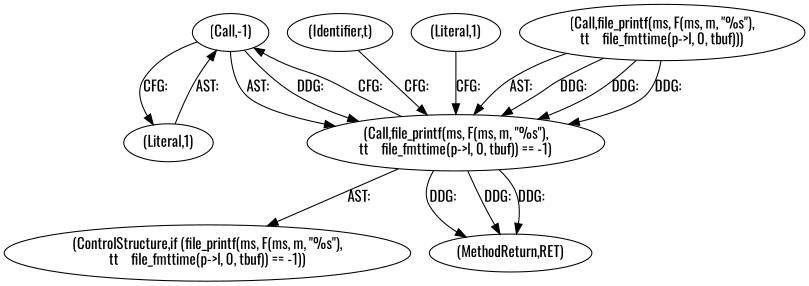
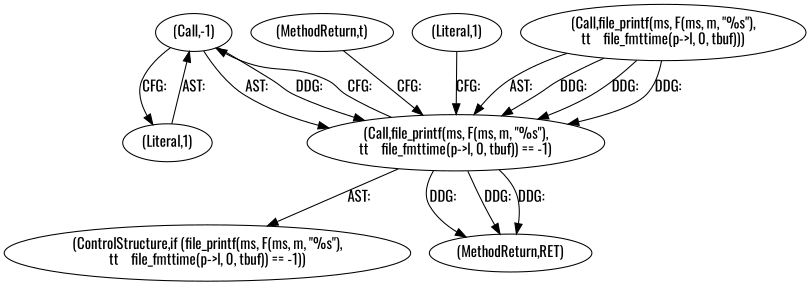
  digraph {
    fontname=Oswald
    node [fontname=Oswald]
    edge [fontname=Oswald]
    n1 [label="(Call,-1)"]
    n2 [label="(Call,file_printf(ms, F(ms, m, \"%s\"),\n\t\t    file_fmttime(p->l, 0, tbuf)) == -1)"]
    n3 [label="(Literal,1)"]
    n4 [label="(ControlStructure,if (file_printf(ms, F(ms, m, \"%s\"),\n\t\t    file_fmttime(p->l, 0, tbuf)) == -1))"]
    n5 [label="(MethodReturn,RET)"]
-   n6 [label="(Identifier,t)"]
+   n6 [label="(MethodReturn,t)"]
    n7 [label="(Literal,1)"]
    n8 [label="(Call,file_printf(ms, F(ms, m, \"%s\"),\n\t\t    file_fmttime(p->l, 0, tbuf)))"]
    n1 -> n2 [label="AST: "]
    n1 -> n2 [label="DDG: "]
    n1 -> n3 [label="CFG: "]
    n2 -> n1 [label="CFG: "]
    n2 -> n4 [label="AST: "]
    n2 -> n5 [label="DDG: "]
    n2 -> n5 [label="DDG: "]
    n2 -> n5 [label="DDG: "]
    n3 -> n1 [label="AST: "]
    n6 -> n2 [label="CFG: "]
    n7 -> n2 [label="CFG: "]
    n8 -> n2 [label="AST: "]
    n8 -> n2 [label="DDG: "]
    n8 -> n2 [label="DDG: "]
    n8 -> n2 [label="DDG: "]
  }
